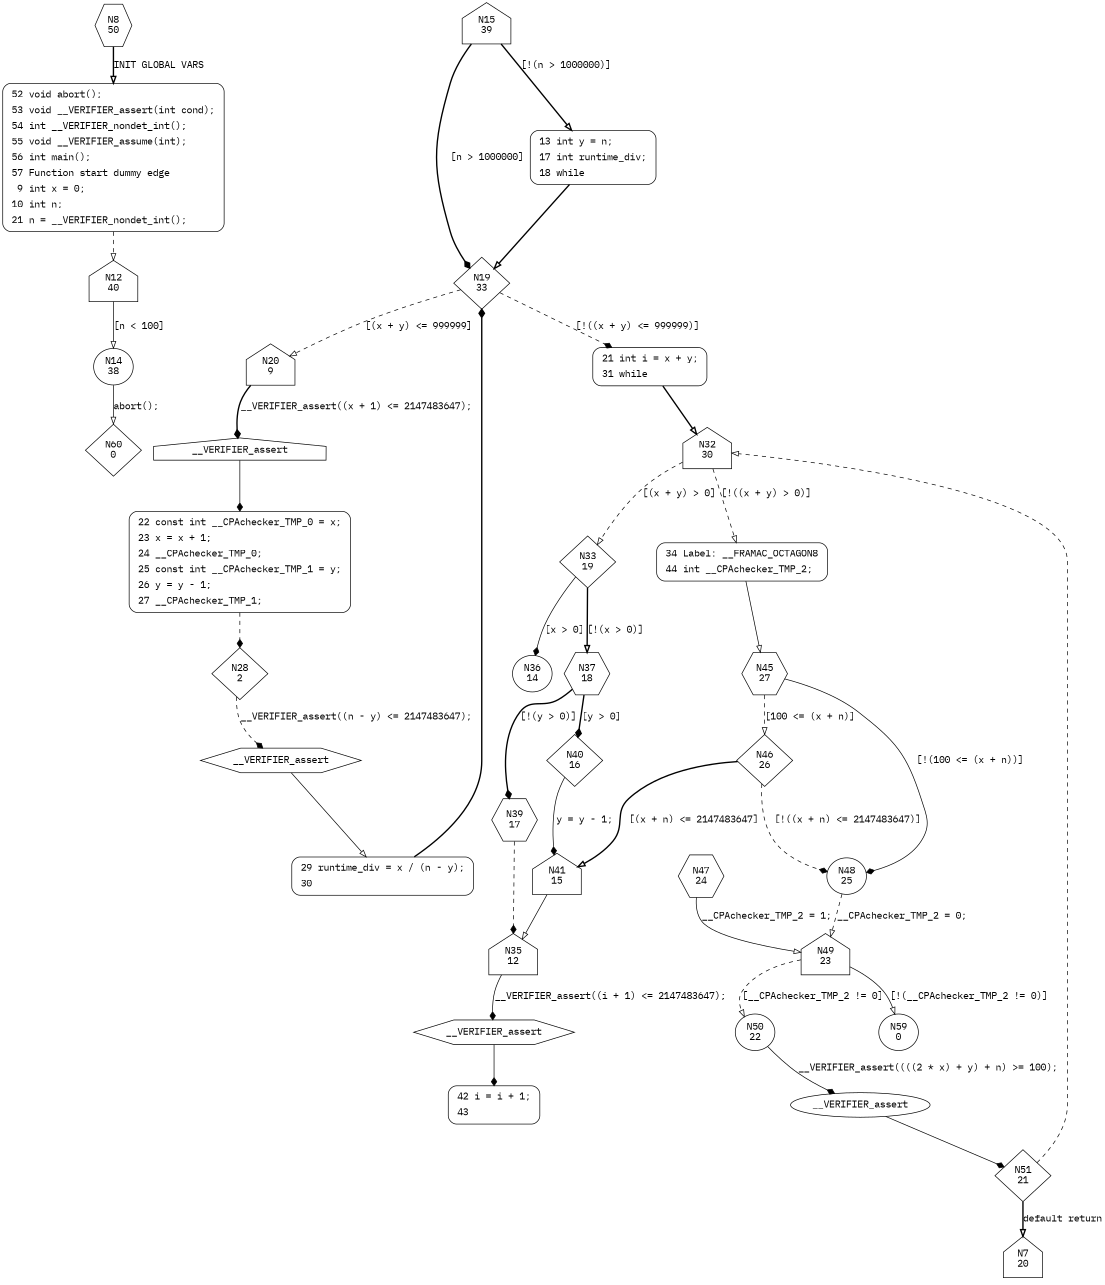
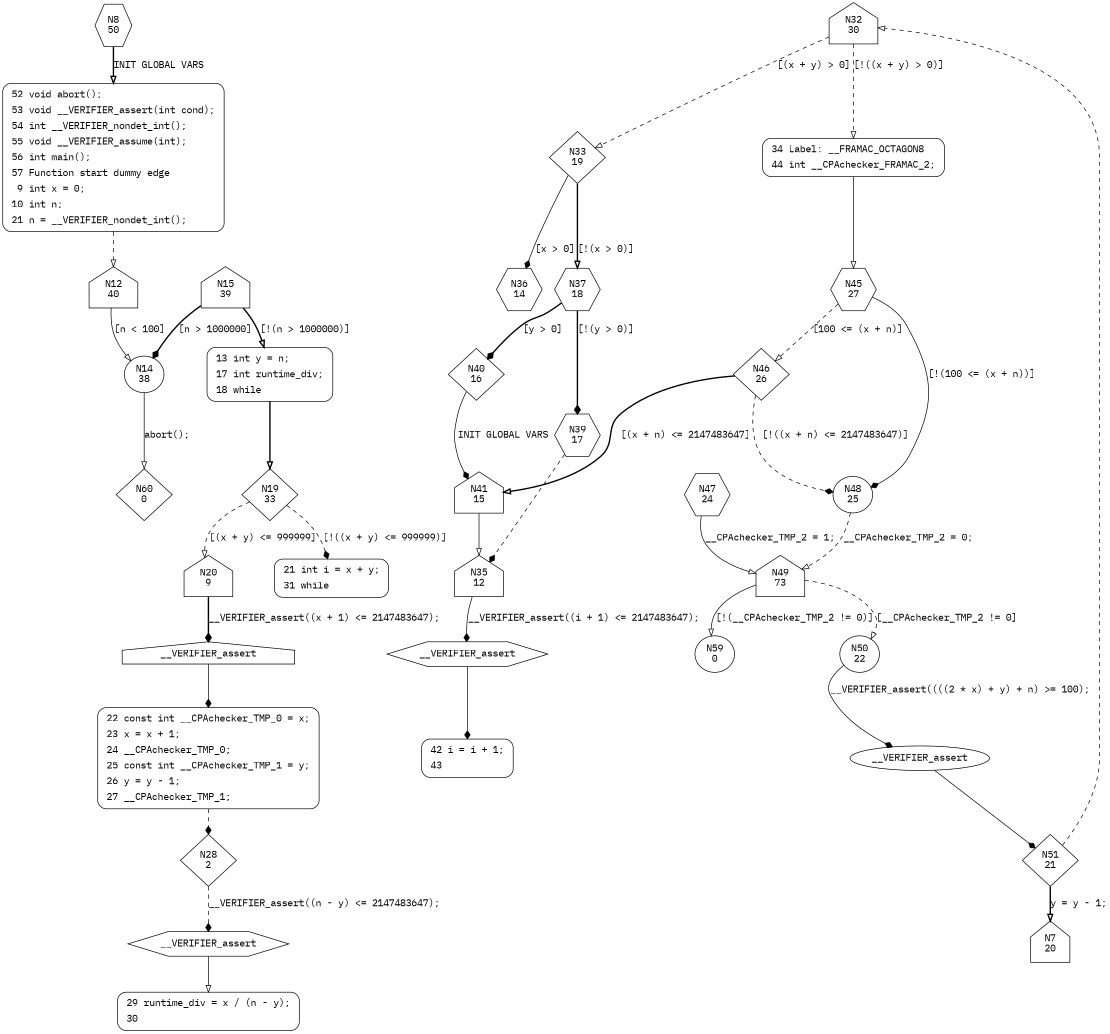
  digraph {
    fontname="IBM Plex Mono"
    node [fontname="IBM Plex Mono" shape=house]
    edge [arrowhead=onormal fontname="IBM Plex Mono" style=solid]
    n1 [label="N8\n50" shape=hexagon]
    n2 [fillcolor=white label=<<table border="0" cellborder="0" cellpadding="3" bgcolor="white"><tr><td align="right">52</td><td align="left">void abort();</td></tr><tr><td align="right">53</td><td align="left">void __VERIFIER_assert(int cond);</td></tr><tr><td align="right">54</td><td align="left">int __VERIFIER_nondet_int();</td></tr><tr><td align="right">55</td><td align="left">void __VERIFIER_assume(int);</td></tr><tr><td align="right">56</td><td align="left">int main();</td></tr><tr><td align="right">57</td><td align="left">Function start dummy edge</td></tr><tr><td align="right">9</td><td align="left">int x = 0;</td></tr><tr><td align="right">10</td><td align="left">int n;</td></tr><tr><td align="right">21</td><td align="left">n = __VERIFIER_nondet_int();</td></tr></table>> penwidth=1 shape=Mrecord style="filled,bold"]
    n3 [label="N12\n40"]
    n4 [label="N14\n38" shape=ellipse]
    n5 [label="N60\n0" shape=diamond]
    n6 [label="N15\n39"]
    n7 [fillcolor=white label=<<table border="0" cellborder="0" cellpadding="3" bgcolor="white"><tr><td align="right">13</td><td align="left">int y = n;</td></tr><tr><td align="right">17</td><td align="left">int runtime_div;</td></tr><tr><td align="right">18</td><td align="left">while</td></tr></table>> penwidth=1 shape=Mrecord style="filled,bold"]
    n8 [label="N19\n33" shape=diamond]
    n9 [label="N20\n9"]
    n10 [fillcolor=white label=<<table border="0" cellborder="0" cellpadding="3" bgcolor="white"><tr><td align="right">21</td><td align="left">int i = x + y;</td></tr><tr><td align="right">31</td><td align="left">while</td></tr></table>> penwidth=1 shape=Mrecord style="filled,bold"]
    n11 [label=__VERIFIER_assert]
    n12 [label="N32\n30"]
    n13 [fillcolor=white label=<<table border="0" cellborder="0" cellpadding="3" bgcolor="white"><tr><td align="right">22</td><td align="left">const int __CPAchecker_TMP_0 = x;</td></tr><tr><td align="right">23</td><td align="left">x = x + 1;</td></tr><tr><td align="right">24</td><td align="left">__CPAchecker_TMP_0;</td></tr><tr><td align="right">25</td><td align="left">const int __CPAchecker_TMP_1 = y;</td></tr><tr><td align="right">26</td><td align="left">y = y - 1;</td></tr><tr><td align="right">27</td><td align="left">__CPAchecker_TMP_1;</td></tr></table>> penwidth=1 shape=Mrecord style="filled,bold"]
    n14 [label="N33\n19" shape=diamond]
-   n15 [fillcolor=white label=<<table border="0" cellborder="0" cellpadding="3" bgcolor="white"><tr><td align="right">34</td><td align="left">Label: __FRAMAC_OCTAGON8</td></tr><tr><td align="right">44</td><td align="left">int __CPAchecker_TMP_2;</td></tr></table>> penwidth=1 shape=Mrecord style="filled,bold"]
-   n16 [label="N36\n14" shape=ellipse]
+   n15 [fillcolor=white label=<<table border="0" cellborder="0" cellpadding="3" bgcolor="white"><tr><td align="right">34</td><td align="left">Label: __FRAMAC_OCTAGON8</td></tr><tr><td align="right">44</td><td align="left">int __CPAchecker_FRAMAC_2;</td></tr></table>> penwidth=1 shape=Mrecord style="filled,bold"]
+   n16 [label="N36\n14" shape=hexagon]
    n17 [label="N37\n18" shape=hexagon]
    n18 [label="N45\n27" shape=hexagon]
    n19 [label="N40\n16" shape=diamond]
    n20 [label="N39\n17" shape=hexagon]
    n21 [label="N46\n26" shape=diamond]
    n22 [label="N48\n25" shape=ellipse]
    n23 [label="N41\n15"]
-   n24 [label="N49\n23"]
+   n24 [label="N49\n73"]
    n25 [label="N47\n24" shape=hexagon]
    n26 [label="N50\n22" shape=ellipse]
    n27 [label="N59\n0" shape=ellipse]
    n28 [label=__VERIFIER_assert shape=ellipse]
    n29 [label="N51\n21" shape=diamond]
    n30 [label="N7\n20"]
    n31 [label="N35\n12"]
    n32 [label=__VERIFIER_assert shape=hexagon]
    n33 [fillcolor=white label=<<table border="0" cellborder="0" cellpadding="3" bgcolor="white"><tr><td align="right">42</td><td align="left">i = i + 1;</td></tr><tr><td align="right">43</td><td align="left"></td></tr></table>> penwidth=1 shape=Mrecord style="filled,bold"]
    n34 [label="N28\n2" shape=diamond]
    n35 [label=__VERIFIER_assert shape=hexagon]
    n36 [fillcolor=white label=<<table border="0" cellborder="0" cellpadding="3" bgcolor="white"><tr><td align="right">29</td><td align="left">runtime_div = x / (n - y);</td></tr><tr><td align="right">30</td><td align="left"></td></tr></table>> penwidth=1 shape=Mrecord style="filled,bold"]
    n1 -> n2 [label="INIT GLOBAL VARS" style=bold]
    n2 -> n3 [style=dashed]
    n3 -> n4 [label="[n < 100]"]
    n4 -> n5 [label="abort();"]
-   n6 -> n8 [arrowhead=diamond label="[n > 1000000]" style=bold]
+   n6 -> n4 [arrowhead=diamond label="[n > 1000000]" style=bold]
    n6 -> n7 [label="[!(n > 1000000)]" style=bold]
    n7 -> n8 [style=bold]
    n8 -> n9 [label="[(x + y) <= 999999]" style=dashed]
    n8 -> n10 [arrowhead=diamond label="[!((x + y) <= 999999)]" style=dashed]
    n9 -> n11 [arrowhead=diamond label="__VERIFIER_assert((x + 1) <= 2147483647);" style=bold]
-   n10 -> n12 [style=bold]
    n11 -> n13 [arrowhead=diamond]
    n12 -> n14 [label="[(x + y) > 0]" style=dashed]
    n12 -> n15 [label="[!((x + y) > 0)]" style=dashed]
    n13 -> n34 [arrowhead=diamond style=dashed]
    n14 -> n16 [arrowhead=diamond label="[x > 0]"]
    n14 -> n17 [label="[!(x > 0)]" style=bold]
    n15 -> n18
    n17 -> n19 [arrowhead=diamond label="[y > 0]" style=bold]
    n17 -> n20 [arrowhead=diamond label="[!(y > 0)]" style=bold]
    n18 -> n21 [label="[100 <= (x + n)]" style=dashed]
    n18 -> n22 [arrowhead=diamond label="[!(100 <= (x + n))]"]
-   n19 -> n23 [arrowhead=diamond label="y = y - 1;"]
+   n19 -> n23 [arrowhead=diamond label="INIT GLOBAL VARS"]
    n20 -> n31 [arrowhead=diamond style=dashed]
    n21 -> n22 [arrowhead=diamond label="[!((x + n) <= 2147483647)]" style=dashed]
    n21 -> n23 [label="[(x + n) <= 2147483647]" style=bold]
    n22 -> n24 [label="__CPAchecker_TMP_2 = 0;" style=dashed]
    n23 -> n31
    n24 -> n26 [label="[__CPAchecker_TMP_2 != 0]" style=dashed]
    n24 -> n27 [label="[!(__CPAchecker_TMP_2 != 0)]"]
    n25 -> n24 [label="__CPAchecker_TMP_2 = 1;"]
    n26 -> n28 [arrowhead=diamond label="__VERIFIER_assert((((2 * x) + y) + n) >= 100);"]
    n28 -> n29 [arrowhead=diamond]
    n29 -> n12 [style=dashed]
-   n29 -> n30 [label="default return" style=bold]
+   n29 -> n30 [label="y = y - 1;" style=bold]
    n31 -> n32 [arrowhead=diamond label="__VERIFIER_assert((i + 1) <= 2147483647);"]
    n32 -> n33 [arrowhead=diamond]
    n34 -> n35 [arrowhead=diamond label="__VERIFIER_assert((n - y) <= 2147483647);" style=dashed]
    n35 -> n36
-   n36 -> n8 [arrowhead=diamond style=bold]
  }
